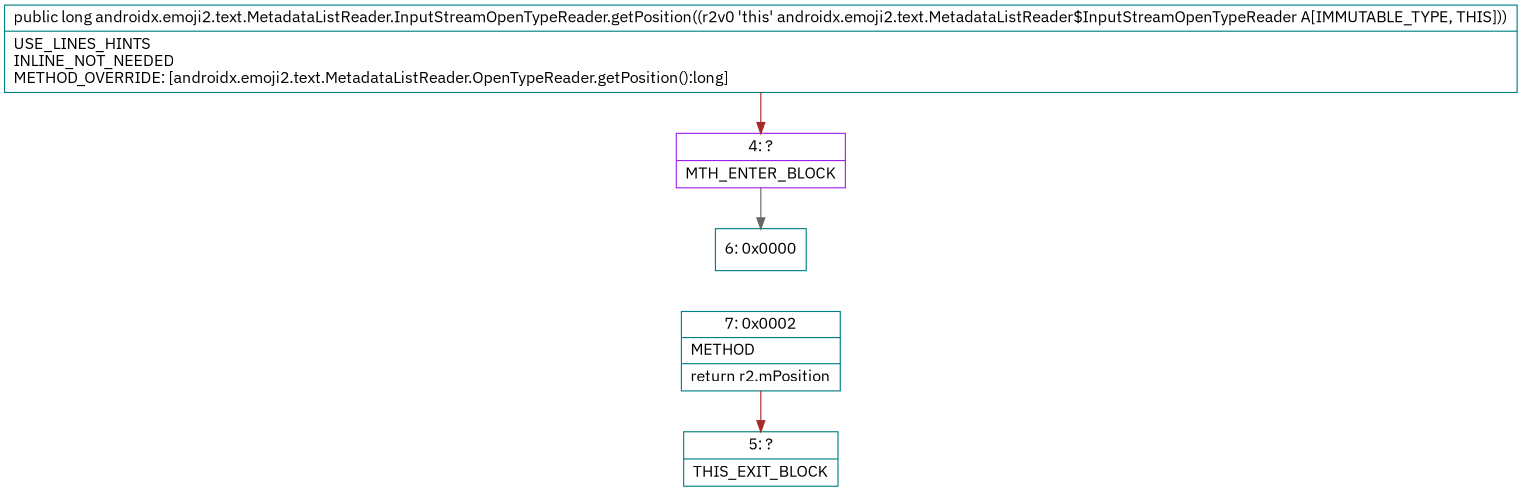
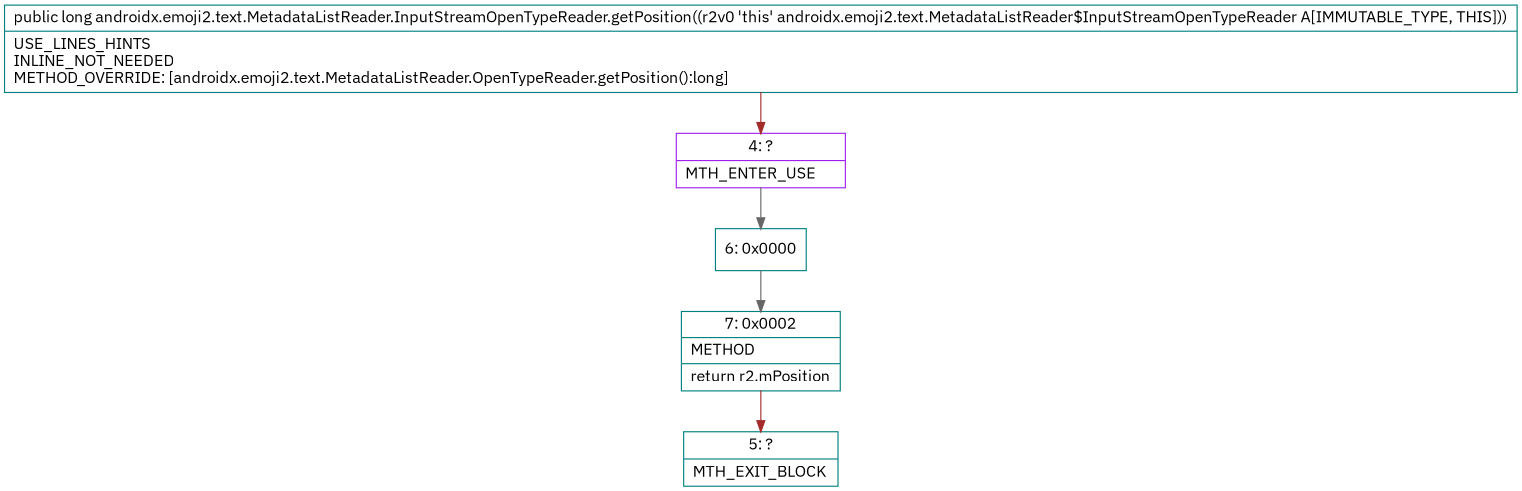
  digraph {
    fontname="IBM Plex Sans"
    node [color=teal fontname="IBM Plex Sans" shape=record]
    edge [color=gray40 fontname="IBM Plex Sans"]
-   n1 [color=purple label="{4\:\ ?|MTH_ENTER_BLOCK\l}"]
+   n1 [color=purple label="{4\:\ ?|MTH_ENTER_USE\l}"]
    n2 [label="{6\:\ 0x0000}"]
    n3 [label="{7\:\ 0x0002|METHOD\l|return r2.mPosition\l}"]
-   n4 [label="{5\:\ ?|THIS_EXIT_BLOCK\l}"]
+   n4 [label="{5\:\ ?|MTH_EXIT_BLOCK\l}"]
    n5 [label="{public long androidx.emoji2.text.MetadataListReader.InputStreamOpenTypeReader.getPosition((r2v0 'this' androidx.emoji2.text.MetadataListReader$InputStreamOpenTypeReader A[IMMUTABLE_TYPE, THIS]))  | USE_LINES_HINTS\lINLINE_NOT_NEEDED\lMETHOD_OVERRIDE: [androidx.emoji2.text.MetadataListReader.OpenTypeReader.getPosition():long]\l}"]
    n1 -> n2
+   n2 -> n3
    n3 -> n4 [color=brown]
    n5 -> n1 [color=brown]
  }
